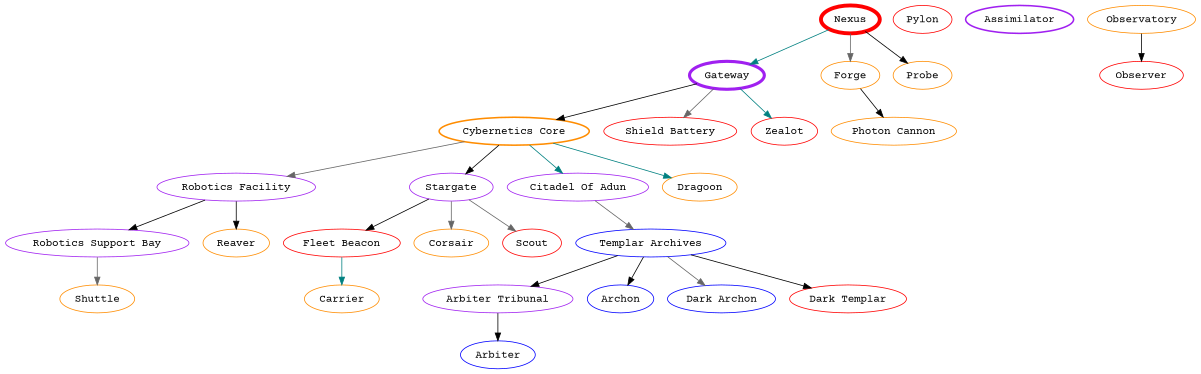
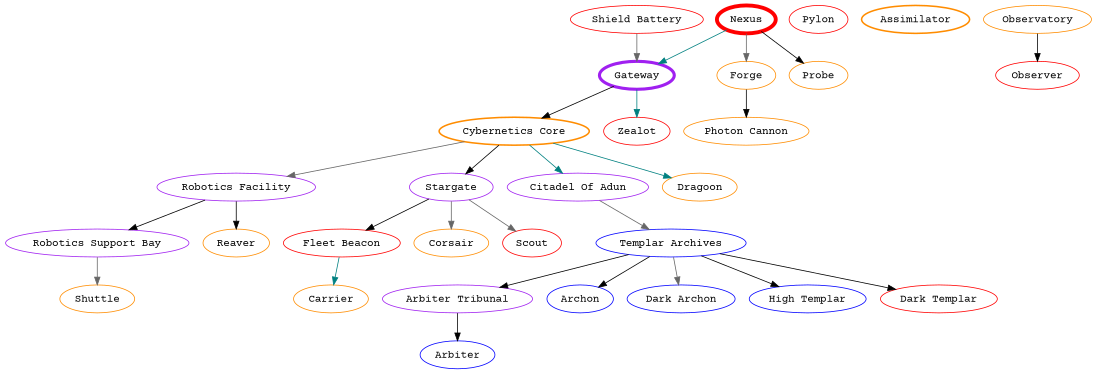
  digraph {
    fontname="Courier Prime"
    node [color=darkorange depth=5 fontname="Courier Prime" penwidth=1 strength=1 x=0 y=0 z=0]
    edge [color=black fontname="Courier Prime"]
    n1 [color=red depth=0 label=Nexus penwidth=5 strength=5]
    n2 [color=purple depth=1 label=Gateway penwidth=4 strength=4]
    n3 [depth=1 label=Forge]
    n4 [depth=1 label=Probe]
    n5 [depth=2 label="Cybernetics Core" penwidth=2 strength=2]
    n6 [color=red depth=2 label="Shield Battery"]
    n7 [color=red depth=2 label=Zealot]
    n8 [depth=2 label="Photon Cannon"]
    n9 [color=red depth=2147483647 label=Pylon]
-   n10 [color=purple depth=2147483647 label=Assimilator penwidth=2 strength=2]
+   n10 [depth=2147483647 label=Assimilator penwidth=2 strength=2]
    n11 [color=purple depth=3 label="Robotics Facility"]
    n12 [color=purple depth=3 label=Stargate]
    n13 [color=purple depth=3 label="Citadel Of Adun"]
    n14 [depth=3 label=Dragoon]
    n15 [color=purple depth=4 label="Robotics Support Bay"]
    n16 [depth=4 label=Reaver]
    n17 [color=red depth=4 label="Fleet Beacon"]
    n18 [depth=4 label=Corsair]
    n19 [color=red depth=4 label=Scout]
    n20 [color=blue depth=4 label="Templar Archives"]
    n21 [label=Shuttle]
    n22 [depth=4 label=Observatory]
    n23 [color=red label=Observer]
    n24 [label=Carrier]
    n25 [color=purple label="Arbiter Tribunal"]
    n26 [color=blue label=Archon]
    n27 [color=blue label="Dark Archon"]
+   n28 [color=blue label="High Templar"]
    n29 [color=red label="Dark Templar"]
    n30 [color=blue depth=6 label=Arbiter]
    n1 -> n2 [color=teal]
    n1 -> n3 [color=gray40]
    n1 -> n4
    n2 -> n5
-   n2 -> n6 [color=gray40]
+   n6 -> n2 [color=gray40]
    n2 -> n7 [color=teal]
    n3 -> n8
    n5 -> n11 [color=gray40]
    n5 -> n12
    n5 -> n13 [color=teal]
    n5 -> n14 [color=teal]
    n11 -> n15
    n11 -> n16
    n12 -> n17
    n12 -> n18 [color=gray40]
    n12 -> n19 [color=gray40]
    n13 -> n20 [color=gray40]
    n15 -> n21 [color=gray40]
    n17 -> n24 [color=teal]
    n20 -> n25
    n20 -> n26
    n20 -> n27 [color=gray40]
+   n20 -> n28
    n20 -> n29
    n22 -> n23
    n25 -> n30
  }
